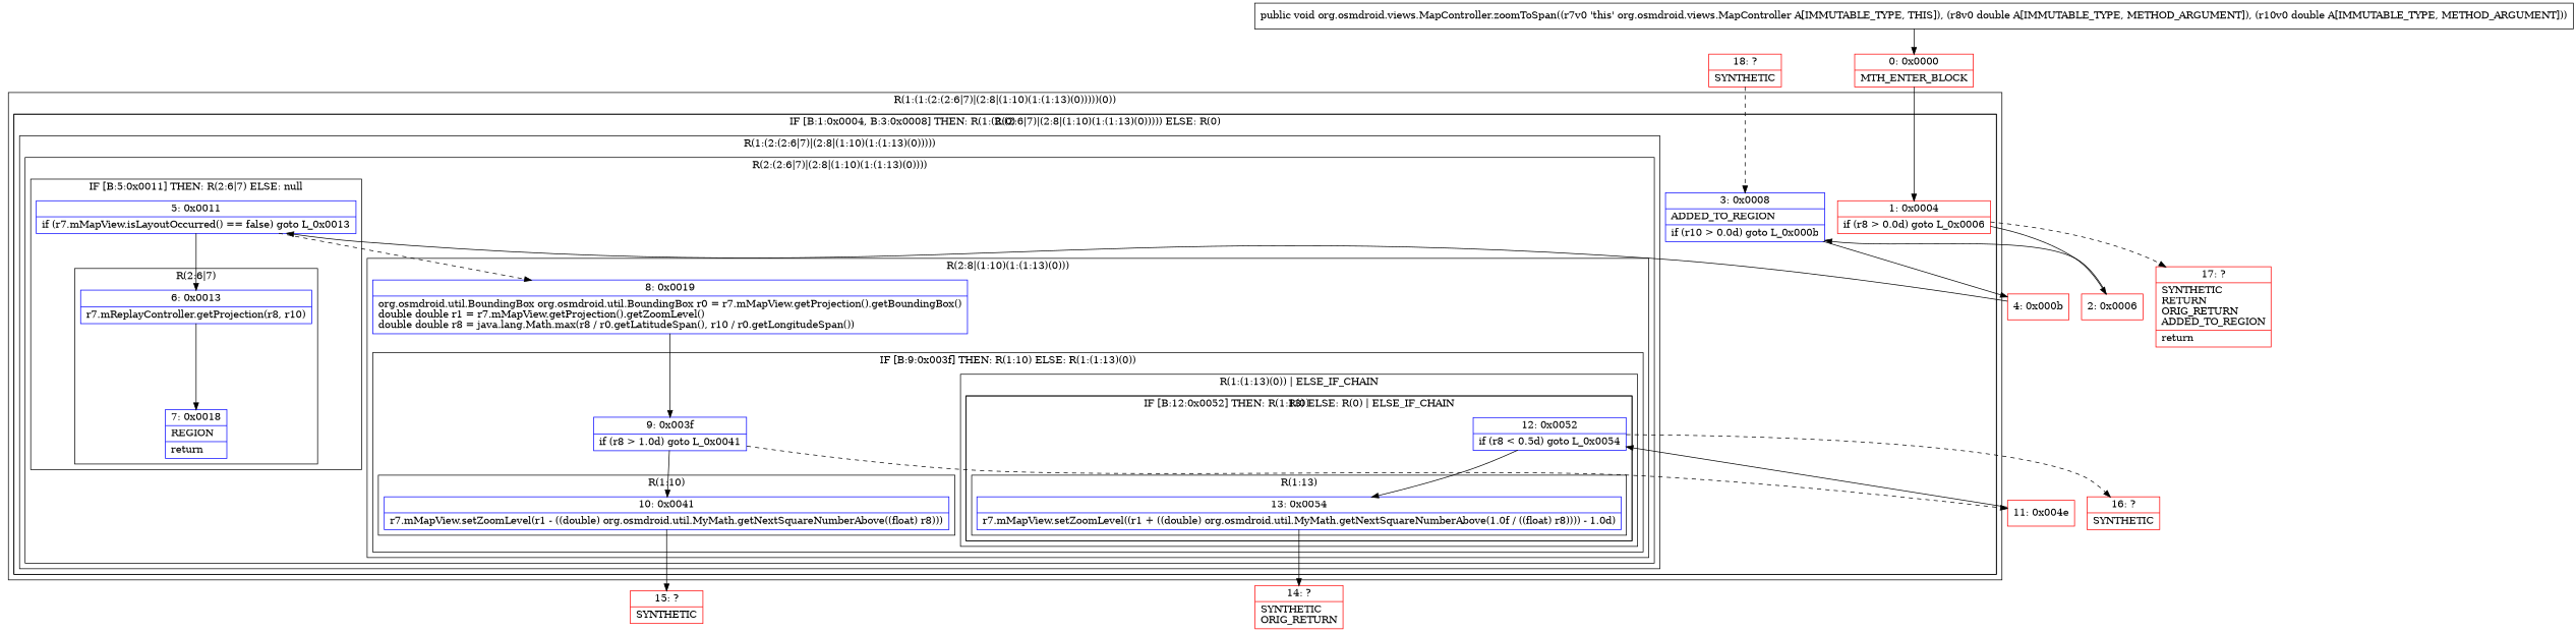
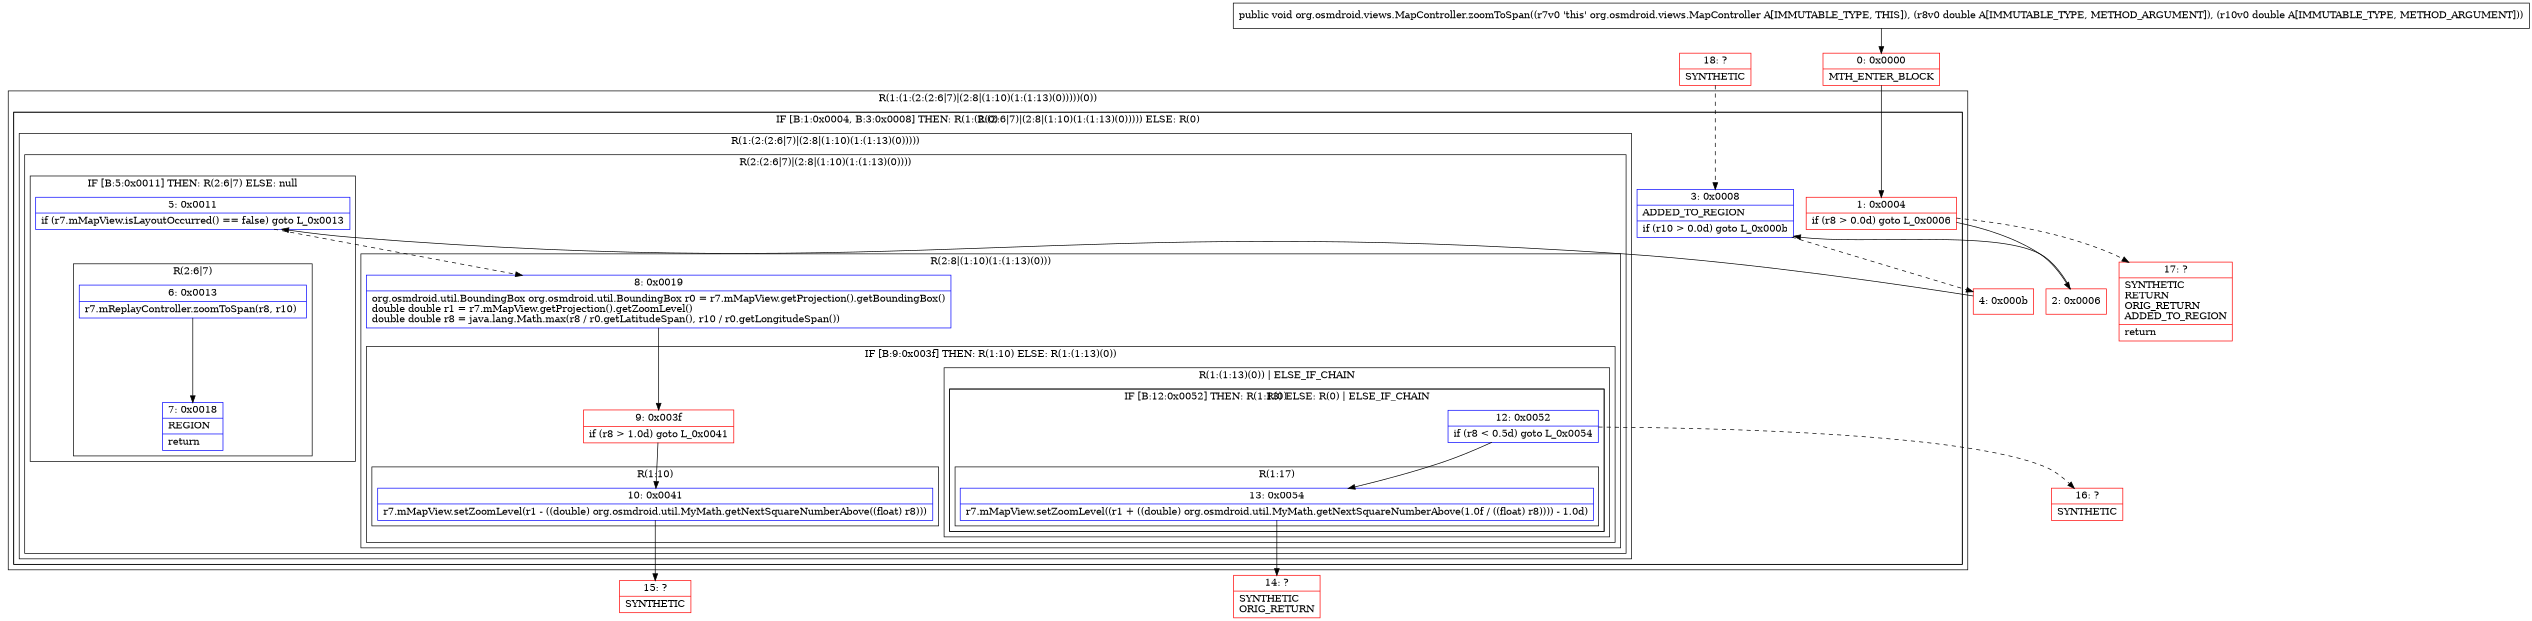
  digraph {
    node [color=red shape=record]
-   n1 [color=blue label="{6\:\ 0x0013|r7.mReplayController.getProjection(r8, r10)\l}"]
+   n1 [color=blue label="{6\:\ 0x0013|r7.mReplayController.zoomToSpan(r8, r10)\l}"]
    n2 [color=blue label="{7\:\ 0x0018|REGION\l|return\l}"]
    n3 [color=blue label="{5\:\ 0x0011|if (r7.mMapView.isLayoutOccurred() == false) goto L_0x0013\l}"]
    n4 [color=blue label="{10\:\ 0x0041|r7.mMapView.setZoomLevel(r1 \- ((double) org.osmdroid.util.MyMath.getNextSquareNumberAbove((float) r8)))\l}"]
    n5 [color=blue label="{13\:\ 0x0054|r7.mMapView.setZoomLevel((r1 + ((double) org.osmdroid.util.MyMath.getNextSquareNumberAbove(1.0f \/ ((float) r8)))) \- 1.0d)\l}"]
    n6 [color=blue label="{12\:\ 0x0052|if (r8 \< 0.5d) goto L_0x0054\l}"]
-   n7 [color=blue label="{9\:\ 0x003f|if (r8 \> 1.0d) goto L_0x0041\l}"]
+   n7 [label="{9\:\ 0x003f|if (r8 \> 1.0d) goto L_0x0041\l}"]
    n8 [color=blue label="{8\:\ 0x0019|org.osmdroid.util.BoundingBox org.osmdroid.util.BoundingBox r0 = r7.mMapView.getProjection().getBoundingBox()\ldouble double r1 = r7.mMapView.getProjection().getZoomLevel()\ldouble double r8 = java.lang.Math.max(r8 \/ r0.getLatitudeSpan(), r10 \/ r0.getLongitudeSpan())\l}"]
    n9 [label="{1\:\ 0x0004|if (r8 \> 0.0d) goto L_0x0006\l}"]
    n10 [color=blue label="{3\:\ 0x0008|ADDED_TO_REGION\l|if (r10 \> 0.0d) goto L_0x000b\l}"]
    n11 [label="{15\:\ ?|SYNTHETIC\l}"]
    n12 [label="{14\:\ ?|SYNTHETIC\lORIG_RETURN\l}"]
    n13 [label="{16\:\ ?|SYNTHETIC\l}"]
-   n14 [label="{11\:\ 0x004e}"]
    n15 [label="{2\:\ 0x0006}"]
    n16 [label="{17\:\ ?|SYNTHETIC\lRETURN\lORIG_RETURN\lADDED_TO_REGION\l|return\l}"]
    n17 [label="{4\:\ 0x000b}"]
    n18 [label="{18\:\ ?|SYNTHETIC\l}"]
    n19 [label="{0\:\ 0x0000|MTH_ENTER_BLOCK\l}"]
    n20 [label="{public void org.osmdroid.views.MapController.zoomToSpan((r7v0 'this' org.osmdroid.views.MapController A[IMMUTABLE_TYPE, THIS]), (r8v0 double A[IMMUTABLE_TYPE, METHOD_ARGUMENT]), (r10v0 double A[IMMUTABLE_TYPE, METHOD_ARGUMENT])) }" color=""]
    subgraph cluster_1 {
      label="R(1:(1:(2:(2:6|7)|(2:8|(1:10)(1:(1:13)(0)))))(0))"
      subgraph cluster_2 {
        label="IF [B:1:0x0004, B:3:0x0008] THEN: R(1:(2:(2:6|7)|(2:8|(1:10)(1:(1:13)(0))))) ELSE: R(0)"
        n9
        n10
        subgraph cluster_3 {
          label="R(1:(2:(2:6|7)|(2:8|(1:10)(1:(1:13)(0)))))"
          subgraph cluster_4 {
            label="R(2:(2:6|7)|(2:8|(1:10)(1:(1:13)(0))))"
            subgraph cluster_5 {
              label="IF [B:5:0x0011] THEN: R(2:6|7) ELSE: null"
              n3
              subgraph cluster_6 {
                label="R(2:6|7)"
                n1
                n2
              }
            }
            subgraph cluster_7 {
              label="R(2:8|(1:10)(1:(1:13)(0)))"
              n8
              subgraph cluster_8 {
                label="IF [B:9:0x003f] THEN: R(1:10) ELSE: R(1:(1:13)(0))"
                n7
                subgraph cluster_9 {
                  label="R(1:10)"
                  n4
                }
                subgraph cluster_10 {
                  label="R(1:(1:13)(0)) | ELSE_IF_CHAIN\l"
                  subgraph cluster_11 {
                    label="IF [B:12:0x0052] THEN: R(1:13) ELSE: R(0) | ELSE_IF_CHAIN\l"
                    n6
                    subgraph cluster_12 {
-                     label="R(1:13)"
+                     label="R(1:17)"
                      n5
                    }
                    subgraph cluster_13 {
                      label="R(0)"
                    }
                  }
                }
              }
            }
          }
        }
        subgraph cluster_14 {
          label="R(0)"
        }
      }
    }
    n1 -> n2
-   n3 -> n1
    n3 -> n8 [style=dashed]
    n4 -> n11
    n5 -> n12
    n6 -> n5
    n6 -> n13 [style=dashed]
    n7 -> n4
-   n7 -> n14 [style=dashed]
    n8 -> n7
    n9 -> n15
    n9 -> n16 [style=dashed]
-   n10 -> n17
-   n14 -> n6
+   n10 -> n17 [style=dashed]
    n15 -> n10
    n17 -> n3
    n18 -> n10 [style=dashed]
    n19 -> n9
    n20 -> n19
  }
